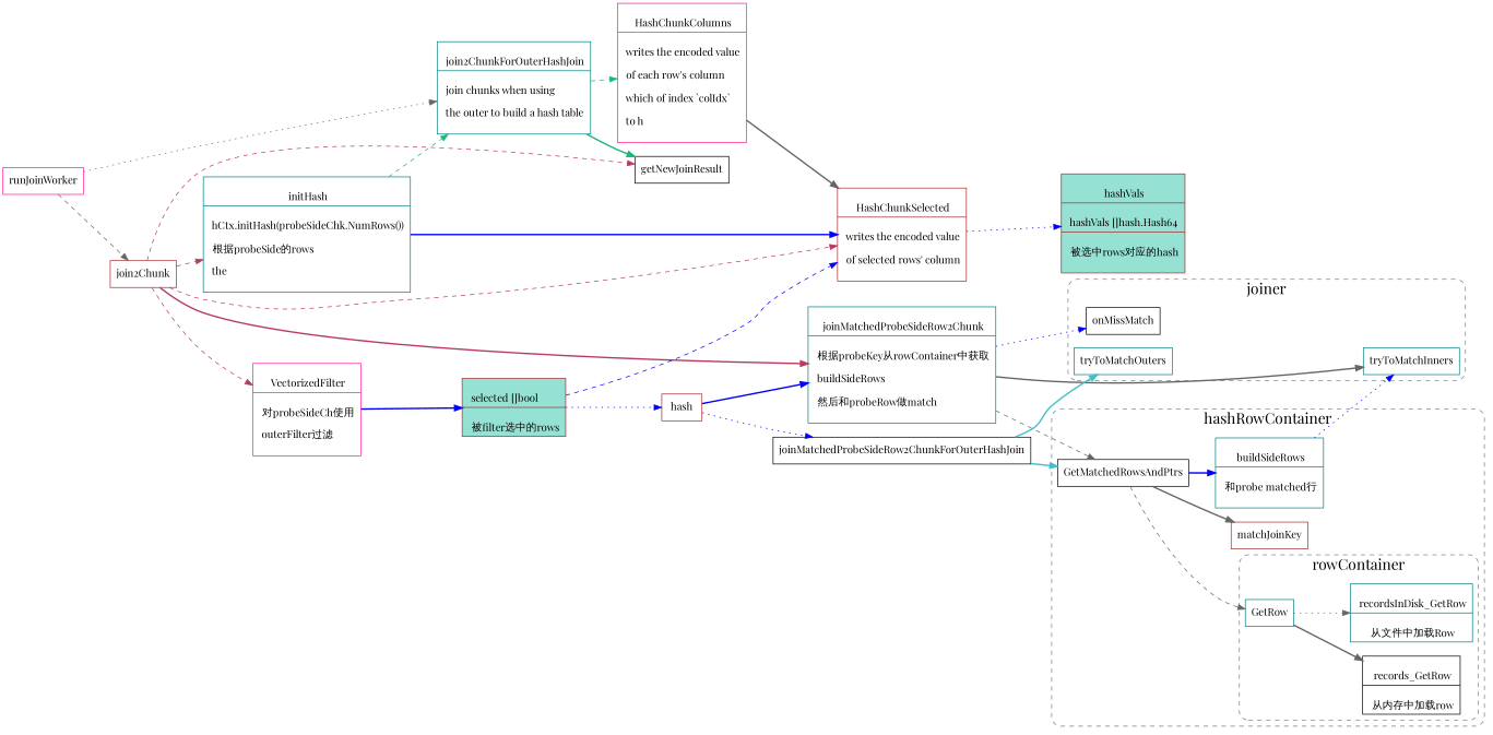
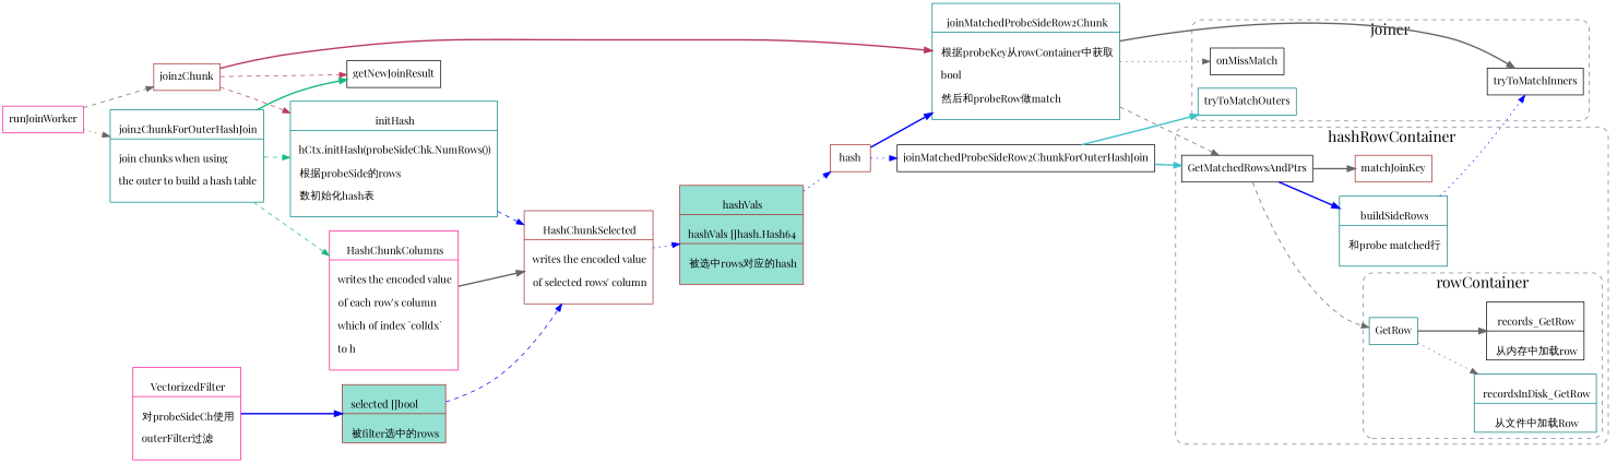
  digraph {
    fontname="Playfair Display"
    newrank=true
    rankdir=LR
    node [color=teal fontname="Playfair Display" shape=box]
    edge [color=gray40 fontname="Playfair Display" style=bold]
    onMissMatch [color=black]
-   tryToMatchInners
+   tryToMatchInners [color=black]
    tryToMatchOuters
    n4 [label="{{\n          recordsInDisk_GetRow|\n          从文件中加载Row\n        }}" shape=record]
    n5 [color=black label="{{\n          records_GetRow|\n          从内存中加载row\n        }}" shape=record]
    GetRow
    n7 [label="{{\n        buildSideRows|\n        和probe matched行\l\n      }}" shape=record]
    GetMatchedRowsAndPtrs [color=black]
    matchJoinKey [color=brown]
    runJoinWorker [color=deeppink]
    join2Chunk [color=brown]
    n12 [label="{{\n      join2ChunkForOuterHashJoin|\n      join chunks when using \l \n      the outer to build a hash table\l\n    }}" shape=record]
    n13 [color=deeppink label="{{\n      VectorizedFilter|\n      对probeSideCh使用\l \n      outerFilter过滤\l\n    }}" shape=record]
    n14 [color=brown label="{{\n      HashChunkSelected|\n      writes the encoded value\l\n      of selected rows' column\l\n    }}" shape=record]
-   n15 [label="{{\n      joinMatchedProbeSideRow2Chunk|\n      根据probeKey从rowContainer中获取\l\n      buildSideRows\l\n      然后和probeRow做match\l\n    }}" shape=record]
+   n15 [label="{{\n      joinMatchedProbeSideRow2Chunk|\n      根据probeKey从rowContainer中获取\l\n      bool\l\n      然后和probeRow做match\l\n    }}" shape=record]
    getNewJoinResult [color=black]
-   n17 [label="{{\n      initHash|\n        hCtx.initHash(probeSideChk.NumRows())\l\n        根据probeSide的rows\l \n        the\l\n    }}" shape=record]
+   n17 [label="{{\n      initHash|\n        hCtx.initHash(probeSideChk.NumRows())\l\n        根据probeSide的rows\l \n        数初始化hash表\l\n    }}" shape=record]
    n18 [color=deeppink label="{{\n      HashChunkColumns|\n      writes the encoded value\l\n      of each row's column\l\n      which of index `colIdx`\l\n      to h\l\n    }}" shape=record]
    n19 [color=brown fillcolor="#95e1d3" label="{{\n      selected []bool\l|\n      被filter选中的rows\n    }}" shape=record style=filled]
    n20 [color=brown fillcolor="#95e1d3" label="{{\n      hashVals|\n	    hashVals  []hash.Hash64\l|\n      被选中rows对应的hash\l\n    }}" shape=record style=filled]
    joinMatchedProbeSideRow2ChunkForOuterHashJoin [color=black]
    n22 [color=brown label=hash]
    subgraph cluster_1 {
      color=slategrey
      fontsize=20
      label=joiner
      style="rounded,dashed"
      onMissMatch
      tryToMatchInners
      tryToMatchOuters
    }
    subgraph cluster_2 {
      color=slategrey
      fontsize=20
      label=hashRowContainer
      style="rounded,dashed"
      n7
      GetMatchedRowsAndPtrs
      matchJoinKey
      subgraph cluster_3 {
        color=slategrey
        fontsize=20
        label=rowContainer
        style="rounded,dashed"
        n4
        n5
        GetRow
      }
    }
    GetRow -> n4 [style=dotted]
    GetRow -> n5
    n7 -> tryToMatchInners [color=blue style=dotted]
    GetMatchedRowsAndPtrs -> GetRow [style=dashed]
    GetMatchedRowsAndPtrs -> n7 [color=blue]
    GetMatchedRowsAndPtrs -> matchJoinKey
    runJoinWorker -> join2Chunk [style=dashed]
    runJoinWorker -> n12 [style=dotted]
-   join2Chunk -> n13 [color="#b83b5e" style=dashed]
-   join2Chunk -> n14 [color="#b83b5e" style=dashed]
    join2Chunk -> n15 [color="#b83b5e"]
    join2Chunk -> getNewJoinResult [color="#b83b5e" style=dashed]
    join2Chunk -> n17 [color="#b83b5e" style=dashed]
    n12 -> getNewJoinResult [color="#17b978"]
-   n17 -> n12 [color="#17b978" style=dashed]
+   n12 -> n17 [color="#17b978" style=dashed]
    n12 -> n18 [color="#17b978" style=dashed]
    n13 -> n19 [color=blue]
    n14 -> n20 [color=blue style=dotted]
-   n15 -> onMissMatch [color=blue style=dotted]
+   n15 -> onMissMatch [style=dotted]
    n15 -> tryToMatchInners
    n15 -> GetMatchedRowsAndPtrs [style=dashed]
-   n17 -> n14 [color=blue]
+   n17 -> n14 [color=blue style=dashed]
    n18 -> n14
    n19 -> n14 [color=blue style=dashed]
-   n19 -> n22 [color=blue style=dotted]
+   n20 -> n22 [color=blue style=dotted]
    joinMatchedProbeSideRow2ChunkForOuterHashJoin -> tryToMatchOuters [color="#3fc1c9"]
    joinMatchedProbeSideRow2ChunkForOuterHashJoin -> GetMatchedRowsAndPtrs [color="#3fc1c9"]
    n22 -> n15 [color=blue]
    n22 -> joinMatchedProbeSideRow2ChunkForOuterHashJoin [color=blue style=dotted]
  }
